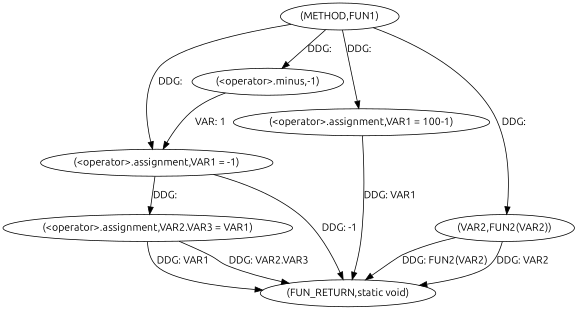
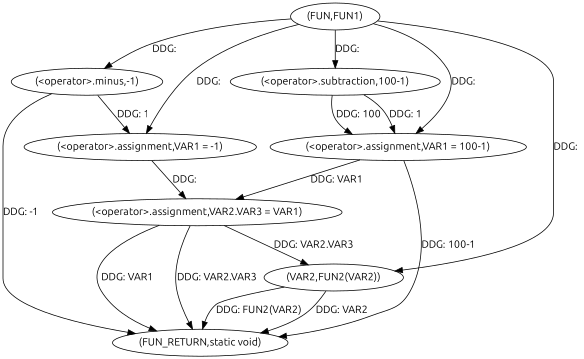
  digraph {
    fontname=Ubuntu
    node [fontname=Ubuntu]
    edge [fontname=Ubuntu]
-   n1 [label="(METHOD,FUN1)"]
+   n1 [label="(FUN,FUN1)"]
    n2 [label="(<operator>.assignment,VAR1 = -1)"]
    n3 [label="(<operator>.minus,-1)"]
    n4 [label="(<operator>.assignment,VAR1 = 100-1)"]
+   n5 [label="(<operator>.subtraction,100-1)"]
    n6 [label="(VAR2,FUN2(VAR2))"]
    n7 [label="(<operator>.assignment,VAR2.VAR3 = VAR1)"]
    n8 [label="(FUN_RETURN,static void)"]
    n1 -> n2 [label="DDG: "]
    n1 -> n3 [label="DDG: "]
    n1 -> n4 [label="DDG: "]
+   n1 -> n5 [label="DDG: "]
    n1 -> n6 [label="DDG: "]
    n2 -> n7 [label="DDG: "]
-   n2 -> n8 [label="DDG: -1"]
-   n3 -> n2 [label="VAR: 1"]
-   n4 -> n8 [label="DDG: VAR1"]
+   n3 -> n8 [label="DDG: -1"]
+   n3 -> n2 [label="DDG: 1"]
+   n4 -> n7 [label="DDG: VAR1"]
+   n4 -> n8 [label="DDG: 100-1"]
+   n5 -> n4 [label="DDG: 100"]
+   n5 -> n4 [label="DDG: 1"]
    n6 -> n8 [label="DDG: FUN2(VAR2)"]
    n6 -> n8 [label="DDG: VAR2"]
+   n7 -> n6 [label="DDG: VAR2.VAR3"]
    n7 -> n8 [label="DDG: VAR1"]
    n7 -> n8 [label="DDG: VAR2.VAR3"]
  }
